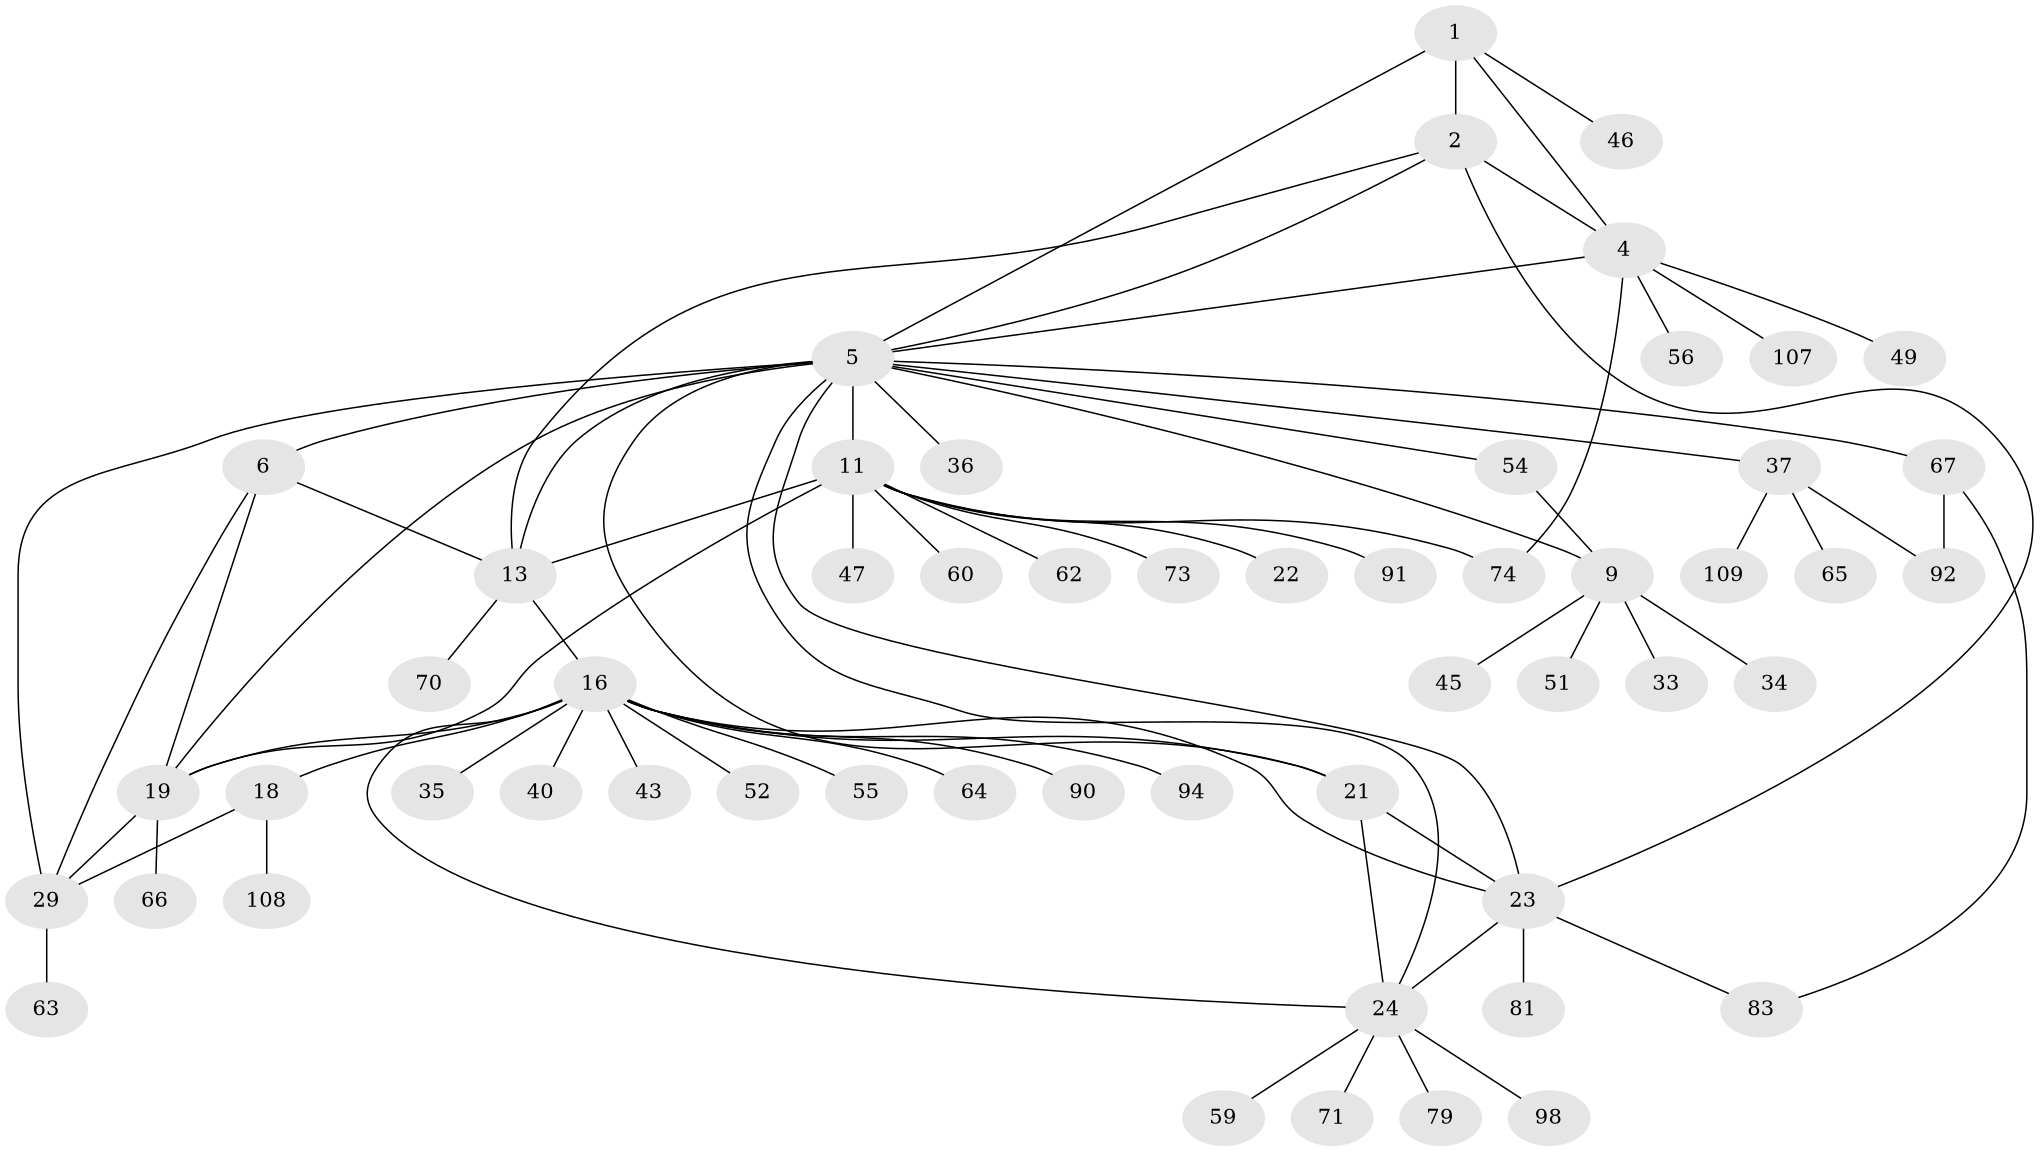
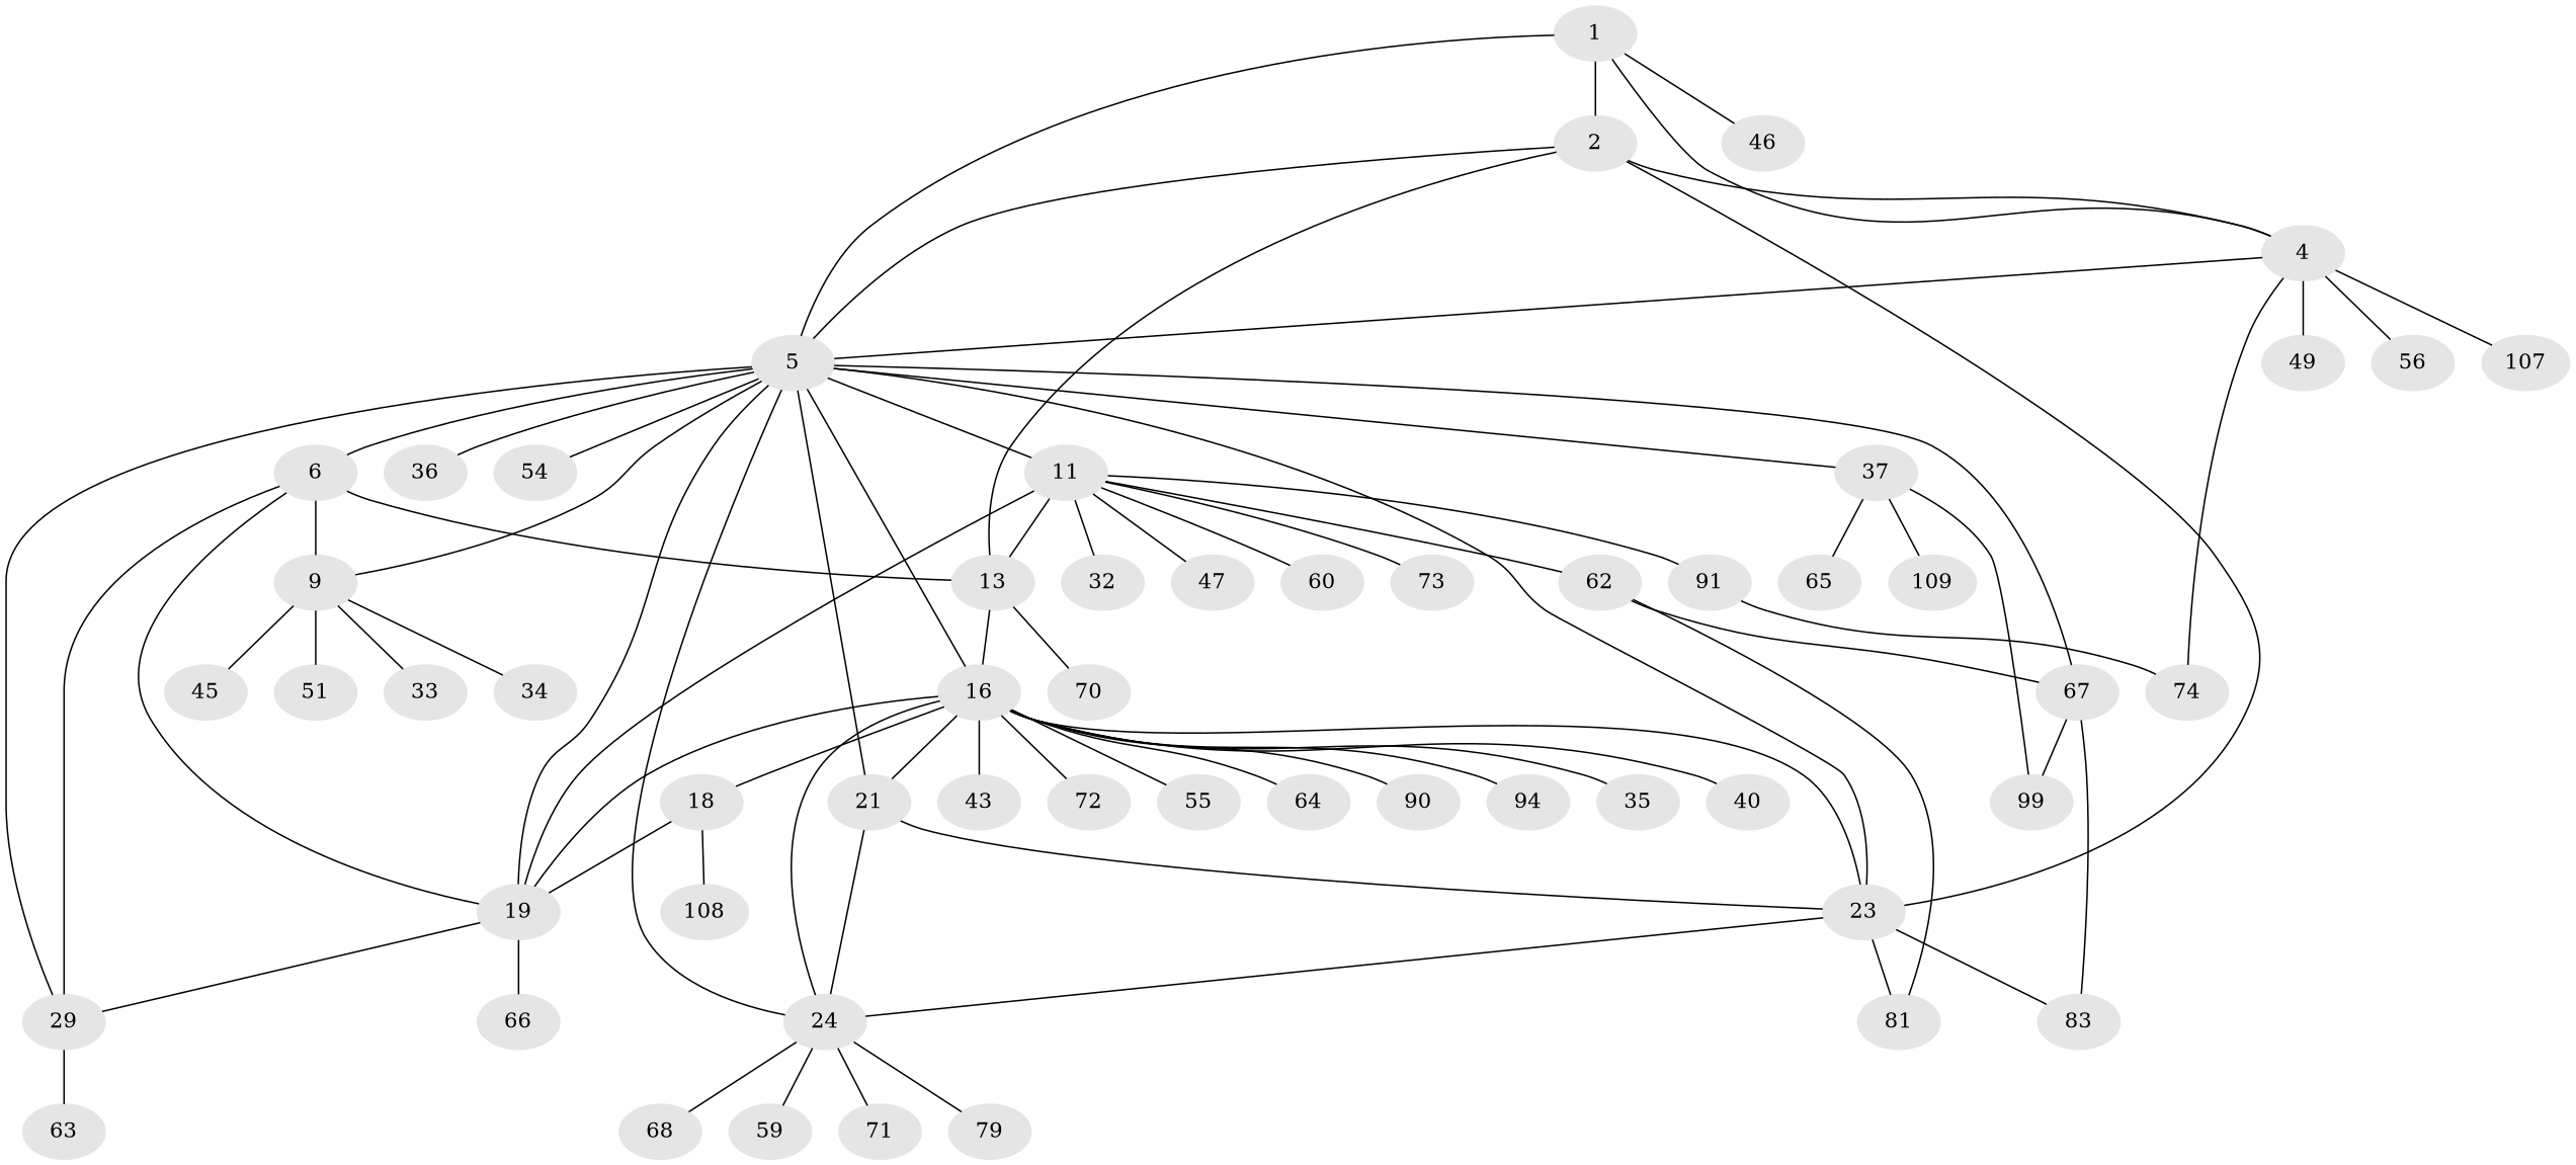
  graph {
    node [color=gray90 style=filled]
    1 [super="+27"]
    2 [super="+38+104+3"]
    4
    5 [super="+8+78"]
    46 [super="+69+96"]
    13 [super="+15"]
    23
    49
    56
    74
    107
    6 [super="+30+28+86+7"]
    9 [super="+42+68"]
    11 [super="+12+31+14+88+26"]
    16 [super="+72+76+44+25+17+50"]
    19
    21
    24
    29
    36
    37
    54
    67
    70
    81
    83
    33
    34
    45
    51
-   32 [label=22]
+   32
    n32 [label=91]
    47
    60 [super="+85"]
    62
    73 [super="+105"]
    18 [super="+53"]
    35
    40
    43
-   52
+   52 [label=72]
    55
    64
    90
    94
    66
    n47 [label=59]
    71
    79
-   98
+   98 [label=68]
    63
    65
-   99 [label=92]
+   99
    109
    108
    1 -- 2 [weight=2]
    1 -- 4
    1 -- 5
    1 -- 46
    2 -- 4 [weight=2]
    2 -- 5 [weight=2]
    2 -- 13
    2 -- 23
    4 -- 5
    4 -- 49
    4 -- 56
    4 -- 74
    4 -- 107
    5 -- 23
    5 -- 6 [weight=3]
    5 -- 9
    5 -- 11
-   5 -- 13
+   5 -- 16
    5 -- 19
    5 -- 21
    5 -- 24
    5 -- 29
    5 -- 36
    5 -- 37
    5 -- 54
    5 -- 67
    13 -- 16
    13 -- 70
    23 -- 24
    23 -- 81
    23 -- 83
    6 -- 13
-   54 -- 9 [weight=3]
+   6 -- 9 [weight=3]
    6 -- 19
    6 -- 29
    9 -- 33
    9 -- 34
    9 -- 45
    9 -- 51
    11 -- 13 [weight=6]
-   11 -- 74
+   n32 -- 74
    11 -- 19
    11 -- 32
    11 -- n32
    11 -- 47
    11 -- 60
    11 -- 62
    11 -- 73
    16 -- 23
    16 -- 19 [weight=3]
    16 -- 21
    16 -- 24
    16 -- 18 [weight=3]
    16 -- 35 [weight=2]
    16 -- 40
    16 -- 43
    16 -- 52
    16 -- 55
    16 -- 64
    16 -- 90
    16 -- 94
    19 -- 29
    19 -- 66
    21 -- 23
    21 -- 24
    24 -- n47
    24 -- 71
    24 -- 79
    24 -- 98
    29 -- 63
    37 -- 65
    37 -- 99
    37 -- 109
    67 -- 83
    67 -- 99
-   18 -- 29
+   62 -- 67
+   62 -- 81
+   18 -- 19
    18 -- 108
  }
